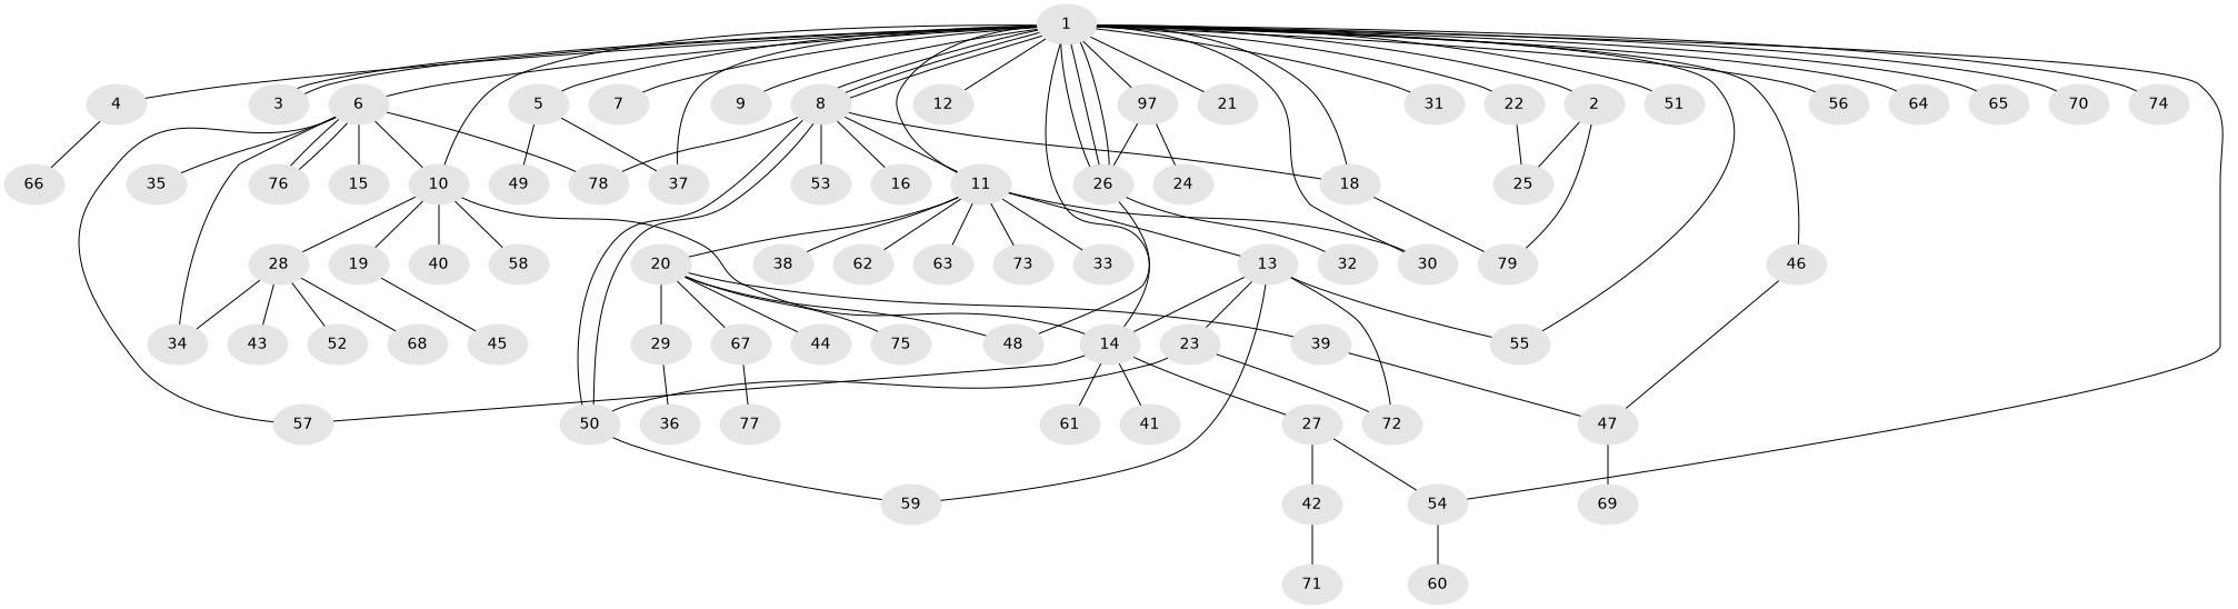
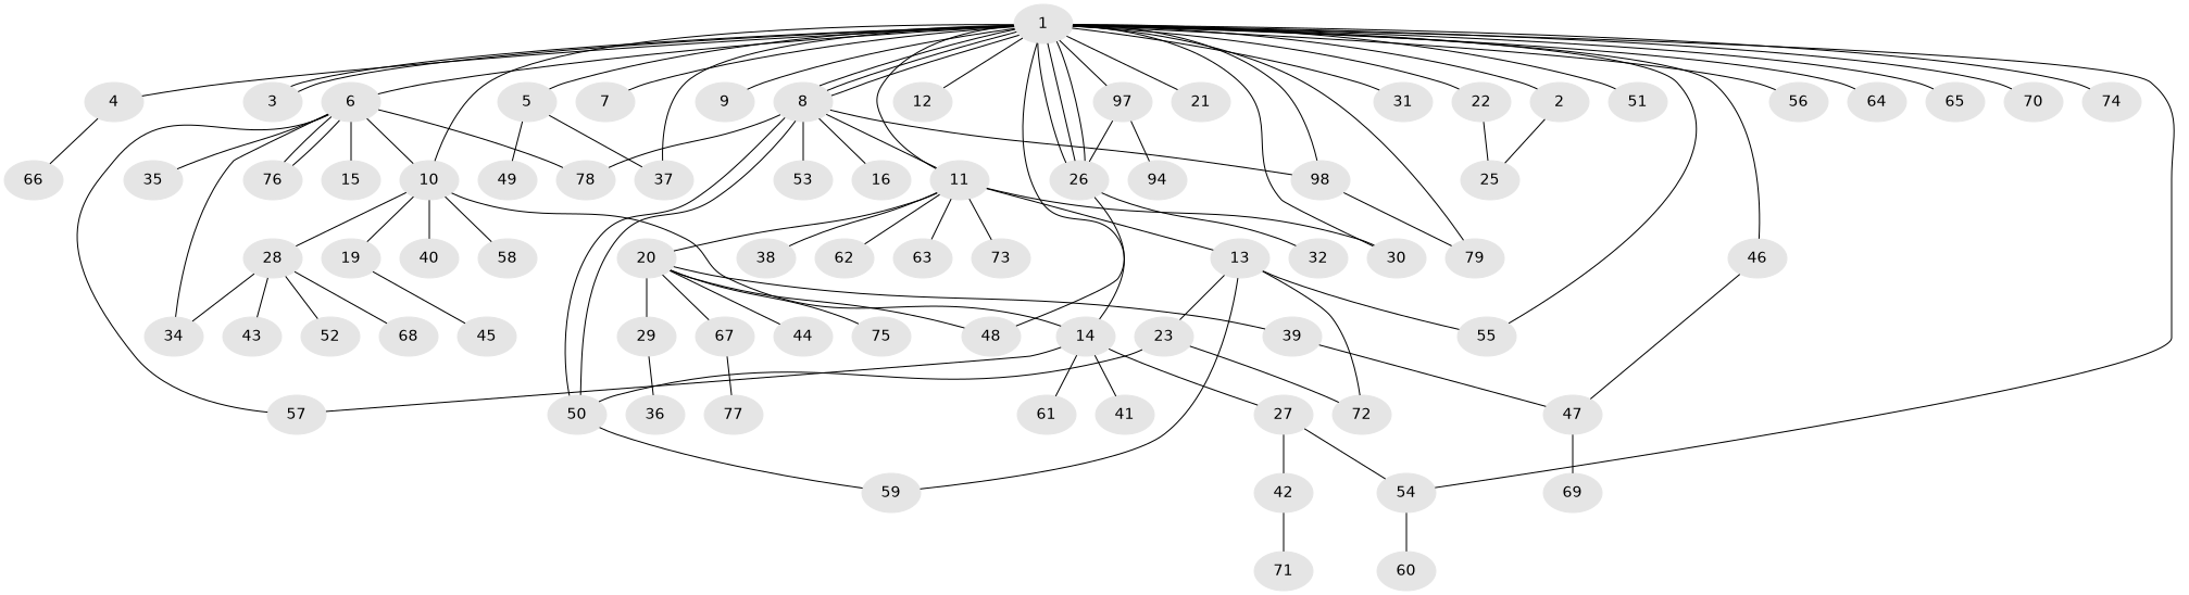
  graph {
    fontname="DejaVu Sans"
    node [color=gray90 fontname="DejaVu Sans" style=filled]
    edge [fontname="DejaVu Sans"]
    1
    2
    3
    4
    5
    6
    7
    8
    9
    10
    11
    12
    14
    n14 [label=97]
-   18
+   18 [label=98]
    21
    22
    26
    30
    31
    37
    46
    51
    54
    55
    56
    64
    65
    70
    74
    79
    25
    66
    49
    15
    34
    35
    57
    76
    78
    16
    50
    53
    19
    28
    40
    58
    13
    20
-   33
    38
    62
    63
    73
    27
    41
    61
-   24
+   24 [label=94]
    48
    32
    47
    60
    59
    45
    43
    52
    68
    23
    72
    29
    39
    44
    67
    75
    42
    36
    77
    71
    69
    1 -- 2
    1 -- 3
    1 -- 3
    1 -- 4
    1 -- 5
    1 -- 6
    1 -- 7
    1 -- 8
    1 -- 8
    1 -- 8
    1 -- 9
    1 -- 10
    1 -- 11
    1 -- 12
    1 -- 14
    1 -- n14
    1 -- 18
    1 -- 21
    1 -- 22
    1 -- 26
    1 -- 26
    1 -- 26
    1 -- 30
    1 -- 31
    1 -- 37
    1 -- 46
    1 -- 51
    1 -- 54
    1 -- 55
    1 -- 56
    1 -- 64
    1 -- 65
    1 -- 70
    1 -- 74
-   2 -- 79
+   1 -- 79
    2 -- 25
    4 -- 66
    5 -- 37
    5 -- 49
    6 -- 10
    6 -- 15
    6 -- 34
    6 -- 35
    6 -- 57
    6 -- 76
    6 -- 76
    6 -- 78
    8 -- 11
    8 -- 18
    8 -- 78
    8 -- 16
    8 -- 50
    8 -- 50
    8 -- 53
    10 -- 14
    10 -- 19
    10 -- 28
    10 -- 40
    10 -- 58
    11 -- 30
    11 -- 13
    11 -- 20
-   11 -- 33
    11 -- 38
    11 -- 62
    11 -- 63
    11 -- 73
    14 -- 57
    14 -- 27
    14 -- 41
    14 -- 61
    n14 -- 26
    n14 -- 24
    18 -- 79
    22 -- 25
    26 -- 48
    26 -- 32
    46 -- 47
    54 -- 60
    50 -- 59
    19 -- 45
    28 -- 34
    28 -- 43
    28 -- 52
    28 -- 68
-   13 -- 14
    13 -- 55
    13 -- 59
    13 -- 23
    13 -- 72
    20 -- 48
    20 -- 29
    20 -- 39
    20 -- 44
    20 -- 67
    20 -- 75
    27 -- 54
    27 -- 42
    47 -- 69
    23 -- 50
    23 -- 72
    29 -- 36
    39 -- 47
    67 -- 77
    42 -- 71
  }
